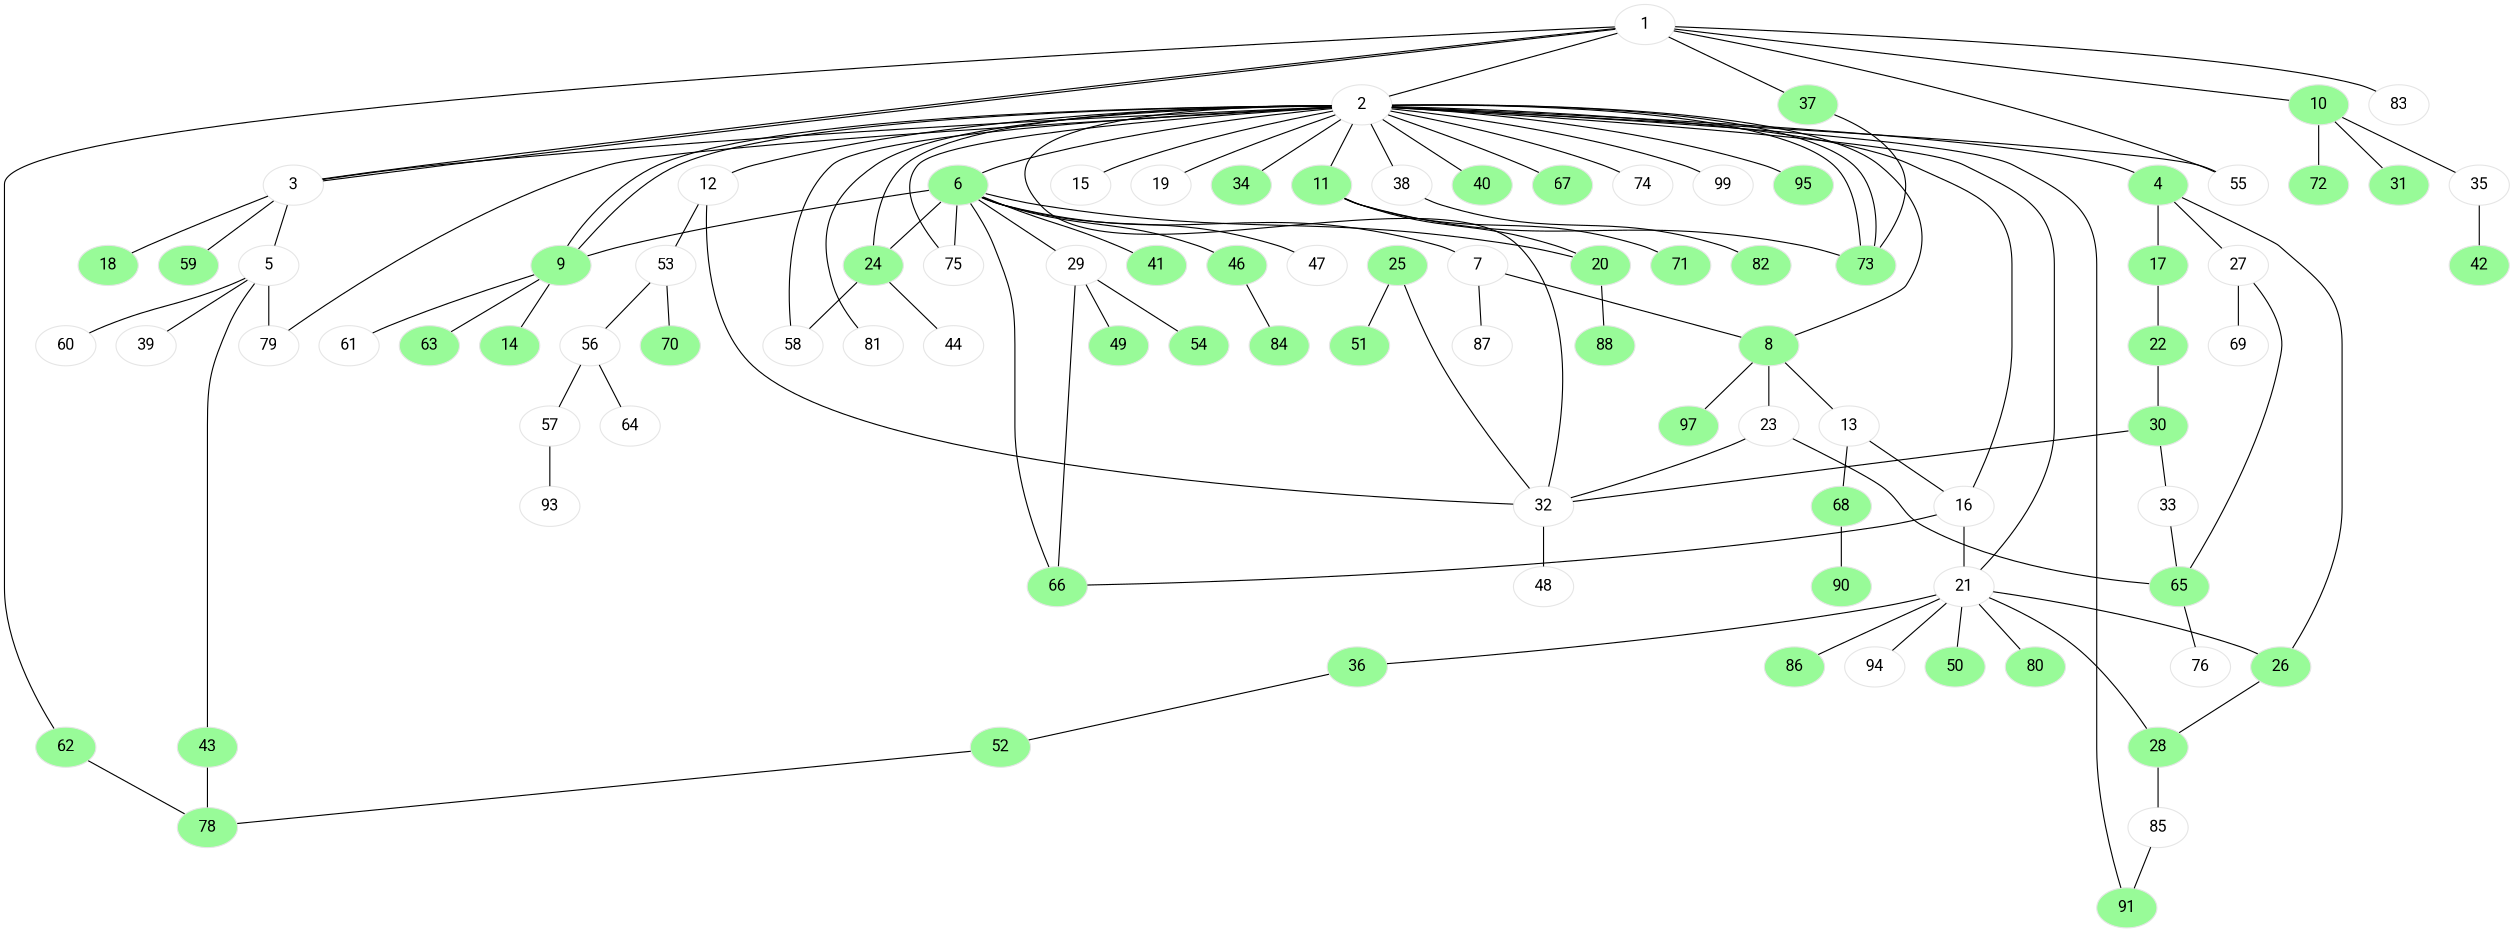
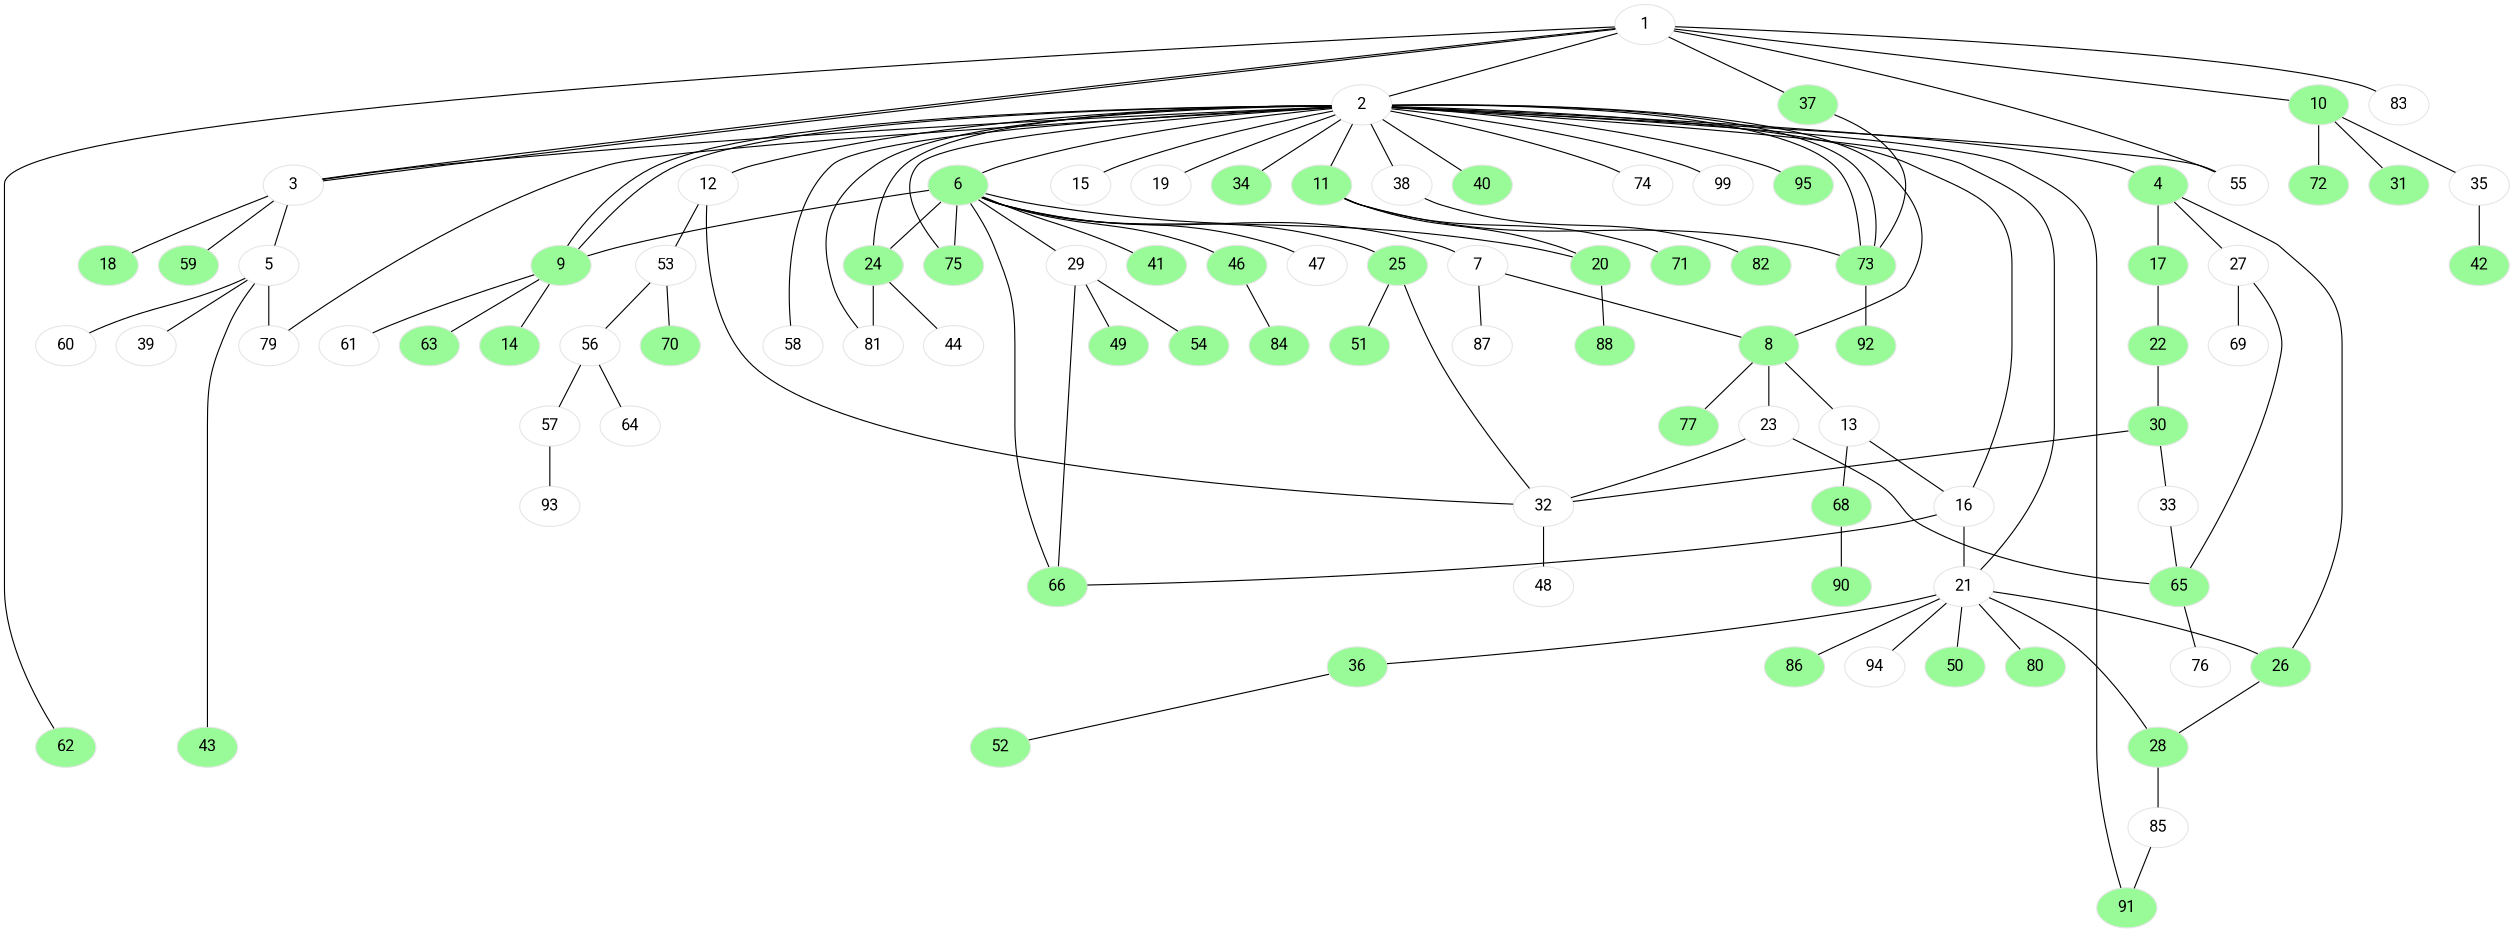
  graph {
    fontname=Roboto
    node [color=gray90 fillcolor=palegreen fontname=Roboto style=filled]
    edge [fontname=Roboto]
    1 [fillcolor=white]
    2 [fillcolor=white]
    3 [fillcolor=white]
    10
    37
    55 [fillcolor=white]
    62
    83 [fillcolor=white]
    4
    6
    8
    9
    11
    12 [fillcolor=white]
    15 [fillcolor=white]
    16 [fillcolor=white]
    19 [fillcolor=white]
    21 [fillcolor=white]
    24
    32 [fillcolor=white]
    34
    38 [fillcolor=white]
    40
    58 [fillcolor=white]
-   67
    73
    74 [fillcolor=white]
-   75 [fillcolor=white]
+   75
    79 [fillcolor=white]
    81 [fillcolor=white]
    n31 [fillcolor=white label=99]
    91
    95
    5 [fillcolor=white]
    18
    59
    31
    35 [fillcolor=white]
    72
-   78
    17
    26
    27 [fillcolor=white]
    7 [fillcolor=white]
    20
    25
    29 [fillcolor=white]
    41
    46
    47 [fillcolor=white]
    66
    13 [fillcolor=white]
    23 [fillcolor=white]
-   77 [label=97]
+   77
    14
    61 [fillcolor=white]
    63
    71
    53 [fillcolor=white]
    28
    36
    50
    80
    86
    94 [fillcolor=white]
    44 [fillcolor=white]
    48 [fillcolor=white]
    82
+   92
    39 [fillcolor=white]
    43
    60 [fillcolor=white]
    22
    65
    69 [fillcolor=white]
    87 [fillcolor=white]
    88
    51
    49
    54
    84
    68
    42
    56 [fillcolor=white]
    70
    90
    30
    85 [fillcolor=white]
    52
    33 [fillcolor=white]
    76 [fillcolor=white]
    57 [fillcolor=white]
    64 [fillcolor=white]
    93 [fillcolor=white]
    1 -- 2
    1 -- 3
    1 -- 3
    1 -- 10
    1 -- 37
    1 -- 55
    1 -- 62
    1 -- 83
    2 -- 3
    2 -- 55
    2 -- 4
    2 -- 6
    2 -- 8
    2 -- 9
    2 -- 9
    2 -- 11
    2 -- 12
    2 -- 15
    2 -- 16
    2 -- 19
    2 -- 21
    2 -- 24
-   2 -- 32
    2 -- 34
    2 -- 38
    2 -- 40
    2 -- 58
-   2 -- 67
    2 -- 73
    2 -- 73
    2 -- 74
    2 -- 75
    2 -- 79
    2 -- 81
    2 -- n31
    2 -- 91
    2 -- 95
    3 -- 5
    3 -- 18
    3 -- 59
    10 -- 31
    10 -- 35
    10 -- 72
    37 -- 73
-   62 -- 78
    4 -- 17
    4 -- 26
    4 -- 27
    6 -- 9
    6 -- 24
    6 -- 75
    6 -- 7
    6 -- 20
+   6 -- 25
    6 -- 29
    6 -- 41
    6 -- 46
    6 -- 47
    6 -- 66
    8 -- 13
    8 -- 23
    8 -- 77
    9 -- 14
    9 -- 61
    9 -- 63
    11 -- 73
    11 -- 20
    11 -- 71
    12 -- 32
    12 -- 53
    16 -- 21
    16 -- 66
    21 -- 26
    21 -- 28
    21 -- 36
    21 -- 50
    21 -- 80
    21 -- 86
    21 -- 94
-   24 -- 58
+   24 -- 81
    24 -- 44
    32 -- 48
    38 -- 82
+   73 -- 92
    5 -- 79
    5 -- 39
    5 -- 43
    5 -- 60
    35 -- 42
    17 -- 22
    26 -- 28
    27 -- 65
    27 -- 69
    7 -- 8
    7 -- 87
    20 -- 88
    25 -- 32
    25 -- 51
    29 -- 66
    29 -- 49
    29 -- 54
    46 -- 84
    13 -- 16
    13 -- 68
    23 -- 32
    23 -- 65
    53 -- 56
    53 -- 70
    28 -- 85
    36 -- 52
-   43 -- 78
    22 -- 30
    65 -- 76
    68 -- 90
    56 -- 57
    56 -- 64
    30 -- 32
    30 -- 33
    85 -- 91
-   52 -- 78
    33 -- 65
    57 -- 93
  }
